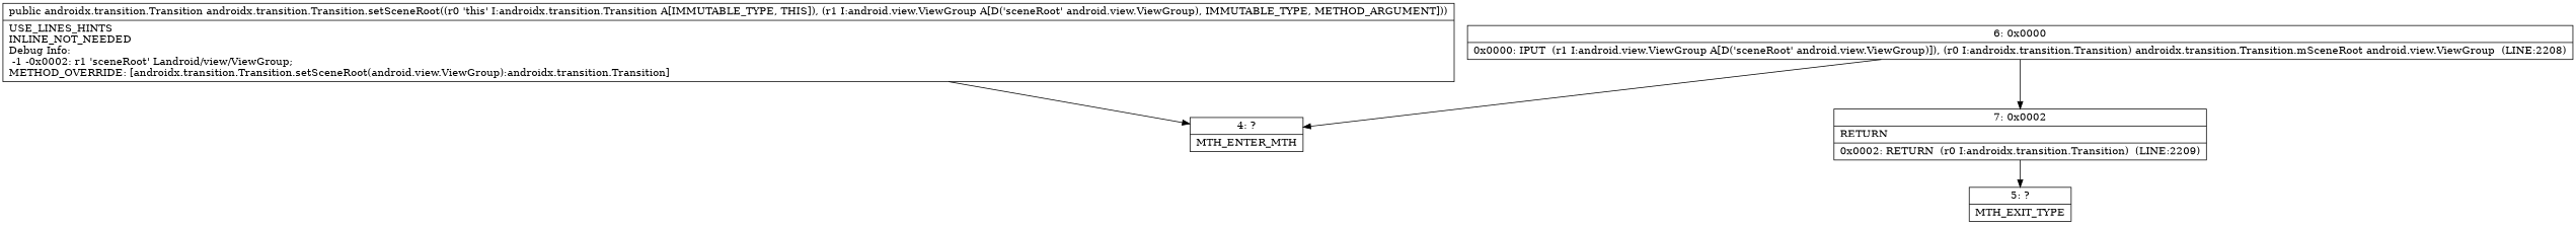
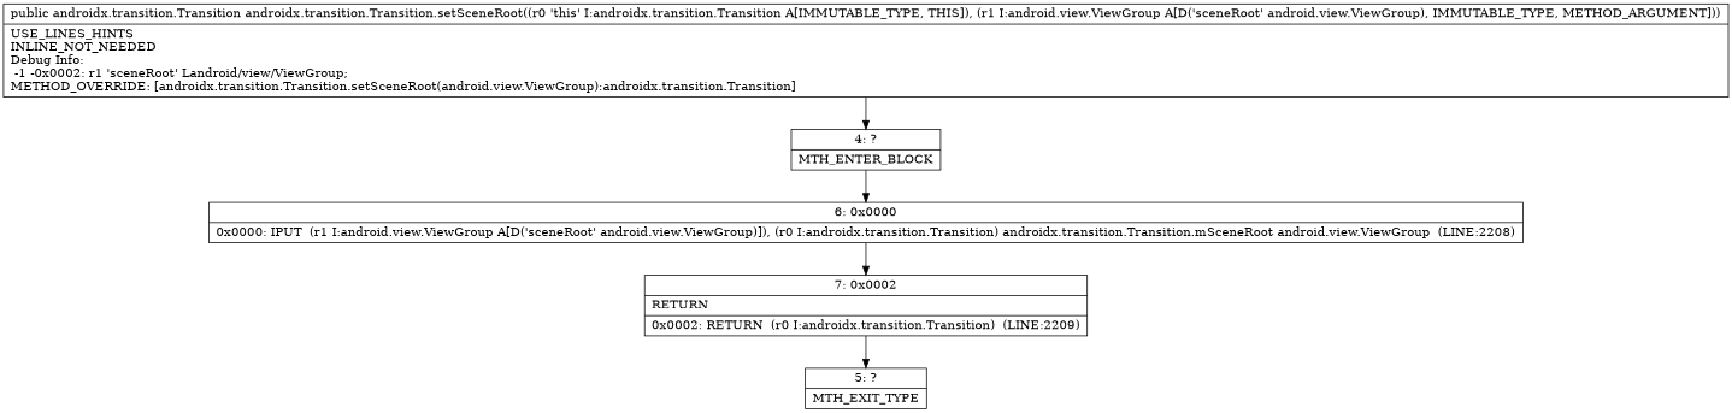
  digraph {
    node [shape=record]
-   n1 [label="{4\:\ ?|MTH_ENTER_MTH\l}"]
+   n1 [label="{4\:\ ?|MTH_ENTER_BLOCK\l}"]
    n2 [label="{6\:\ 0x0000|0x0000: IPUT  (r1 I:android.view.ViewGroup A[D('sceneRoot' android.view.ViewGroup)]), (r0 I:androidx.transition.Transition) androidx.transition.Transition.mSceneRoot android.view.ViewGroup  (LINE:2208)\l}"]
    n3 [label="{7\:\ 0x0002|RETURN\l|0x0002: RETURN  (r0 I:androidx.transition.Transition)  (LINE:2209)\l}"]
    n4 [label="{5\:\ ?|MTH_EXIT_TYPE\l}"]
    n5 [label="{public androidx.transition.Transition androidx.transition.Transition.setSceneRoot((r0 'this' I:androidx.transition.Transition A[IMMUTABLE_TYPE, THIS]), (r1 I:android.view.ViewGroup A[D('sceneRoot' android.view.ViewGroup), IMMUTABLE_TYPE, METHOD_ARGUMENT]))  | USE_LINES_HINTS\lINLINE_NOT_NEEDED\lDebug Info:\l  \-1 \-0x0002: r1 'sceneRoot' Landroid\/view\/ViewGroup;\lMETHOD_OVERRIDE: [androidx.transition.Transition.setSceneRoot(android.view.ViewGroup):androidx.transition.Transition]\l}"]
-   n2 -> n1
+   n1 -> n2
    n2 -> n3
    n3 -> n4
    n5 -> n1
  }
